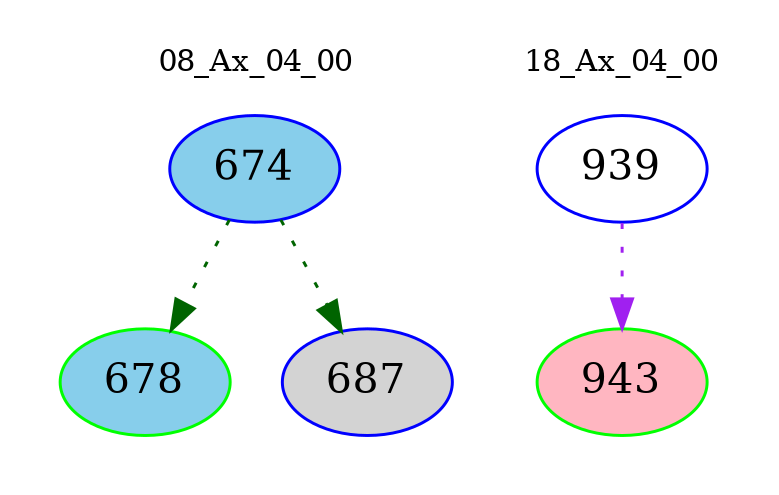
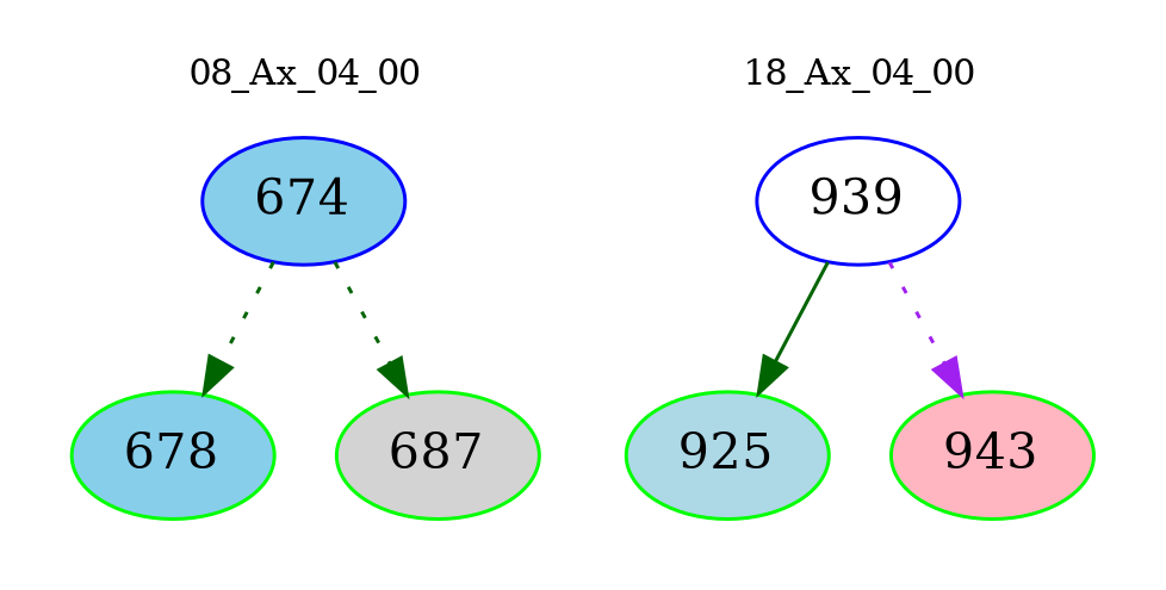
  digraph {
    node [color=green fillcolor=skyblue style=filled]
    edge [color=darkgreen style=dotted]
    n1 [color=blue label=674]
    n2 [label=678]
-   n3 [color=blue fillcolor=lightgrey label=687]
+   n3 [fillcolor=lightgrey label=687]
    n4 [color=blue fillcolor=white label=939]
+   n5 [fillcolor=lightblue label=925]
    n6 [fillcolor=lightpink label=943]
    subgraph cluster_1 {
      color=white
      fontsize=10
      label="08_Ax_04_00"
      n1
      n2
      n3
    }
    subgraph cluster_2 {
      color=white
      fontsize=10
      label="18_Ax_04_00"
      n4
+     n5
      n6
    }
    n1 -> n2
    n1 -> n3
+   n4 -> n5 [style=solid]
    n4 -> n6 [color=purple]
  }
